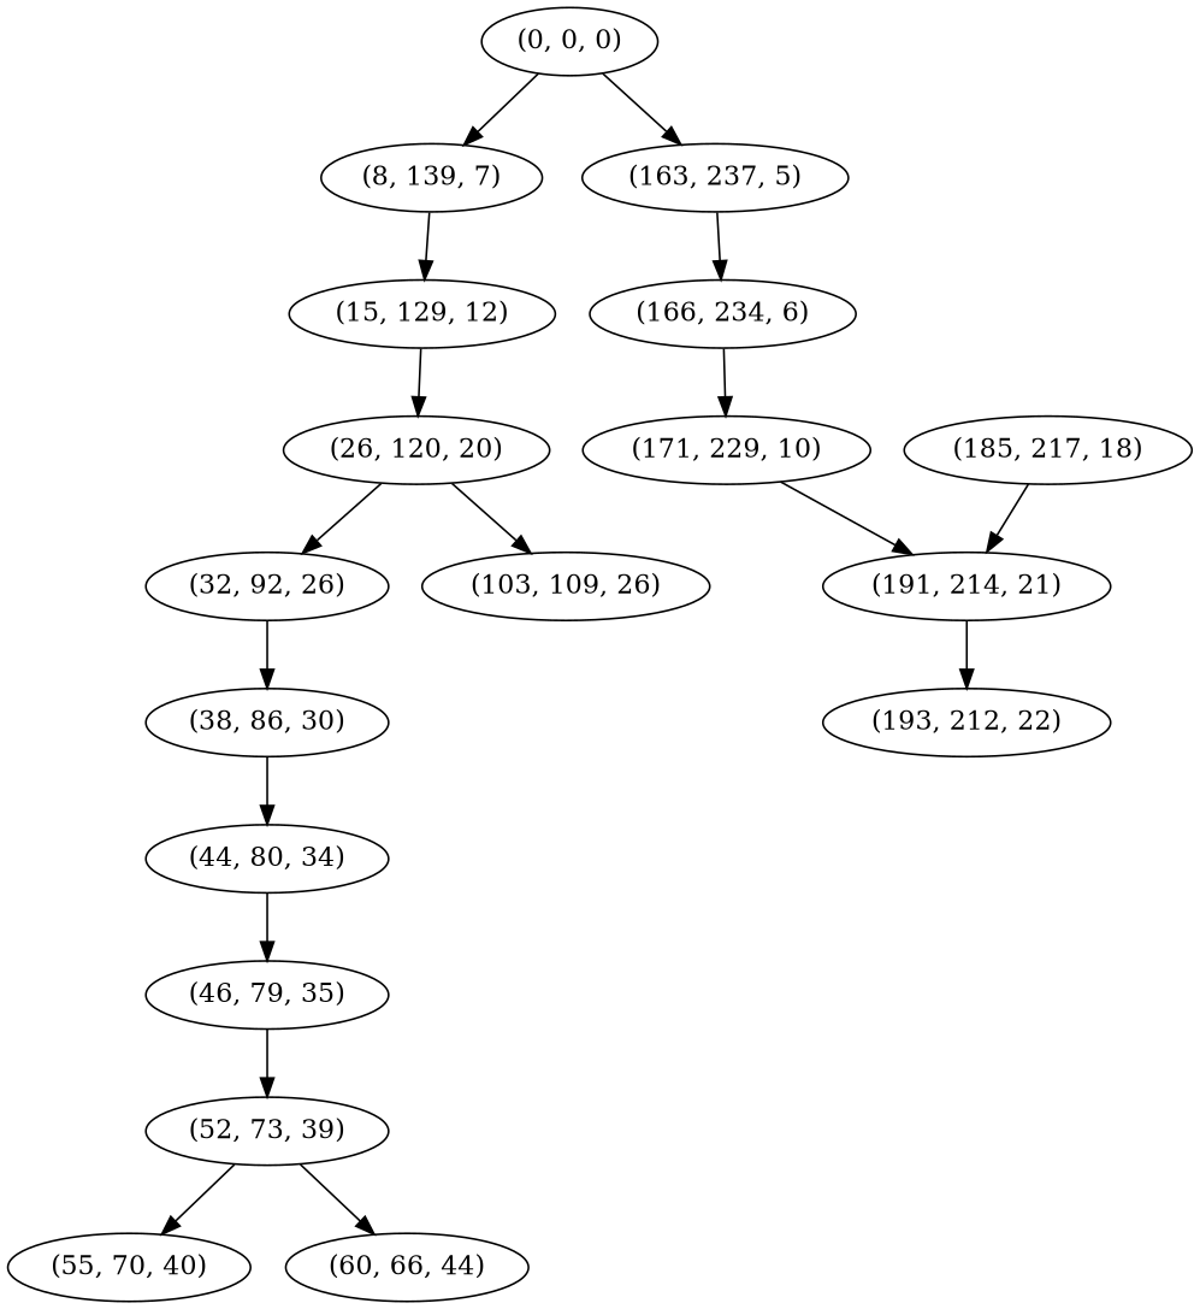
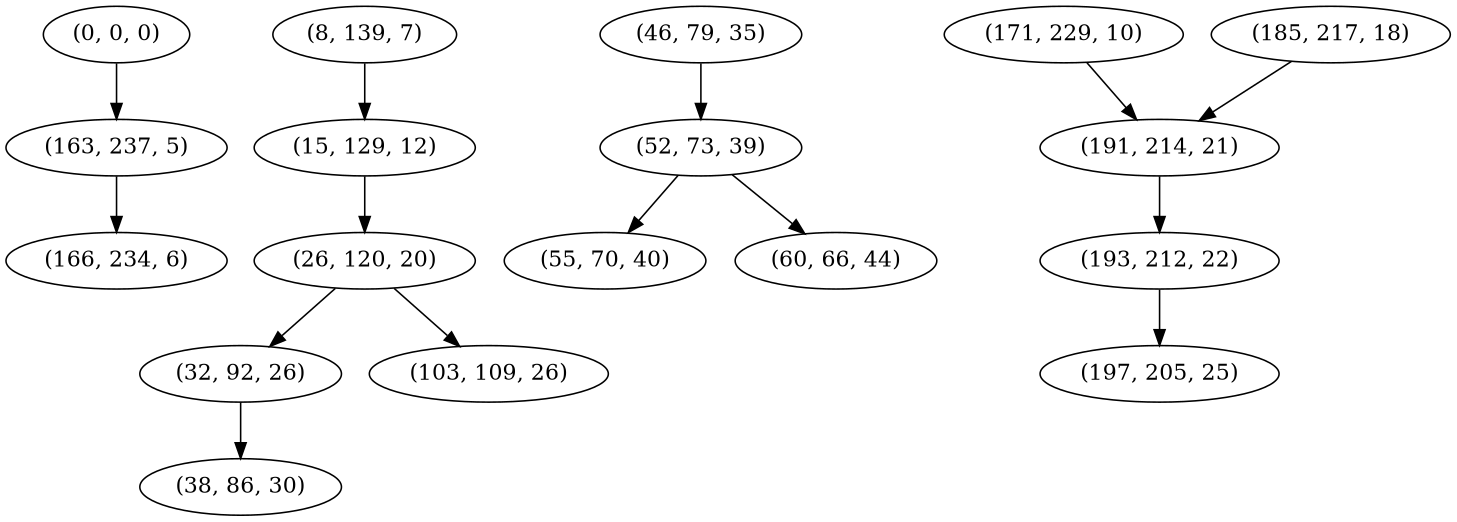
  digraph {
    "(0, 0, 0)"
    "(8, 139, 7)"
    "(163, 237, 5)"
    "(15, 129, 12)"
    "(166, 234, 6)"
    "(26, 120, 20)"
    "(32, 92, 26)"
    "(103, 109, 26)"
    "(38, 86, 30)"
-   "(44, 80, 34)"
    "(46, 79, 35)"
    "(52, 73, 39)"
    "(55, 70, 40)"
    "(60, 66, 44)"
    "(171, 229, 10)"
    "(191, 214, 21)"
    "(185, 217, 18)"
    "(193, 212, 22)"
-   "(0, 0, 0)" -> "(8, 139, 7)"
+   "(197, 205, 25)"
    "(0, 0, 0)" -> "(163, 237, 5)"
    "(8, 139, 7)" -> "(15, 129, 12)"
    "(163, 237, 5)" -> "(166, 234, 6)"
    "(15, 129, 12)" -> "(26, 120, 20)"
-   "(166, 234, 6)" -> "(171, 229, 10)"
    "(26, 120, 20)" -> "(32, 92, 26)"
    "(26, 120, 20)" -> "(103, 109, 26)"
    "(32, 92, 26)" -> "(38, 86, 30)"
-   "(38, 86, 30)" -> "(44, 80, 34)"
-   "(44, 80, 34)" -> "(46, 79, 35)"
    "(46, 79, 35)" -> "(52, 73, 39)"
    "(52, 73, 39)" -> "(55, 70, 40)"
    "(52, 73, 39)" -> "(60, 66, 44)"
    "(171, 229, 10)" -> "(191, 214, 21)"
    "(191, 214, 21)" -> "(193, 212, 22)"
    "(185, 217, 18)" -> "(191, 214, 21)"
+   "(193, 212, 22)" -> "(197, 205, 25)"
  }
